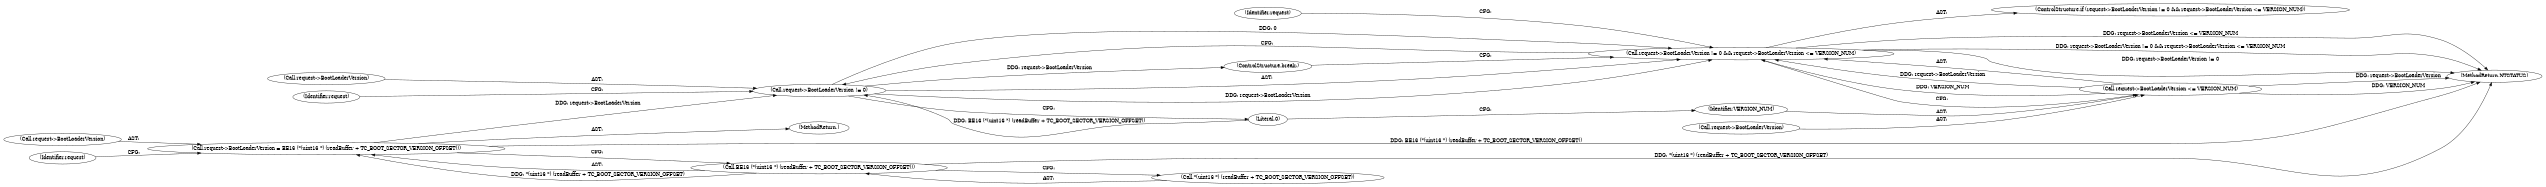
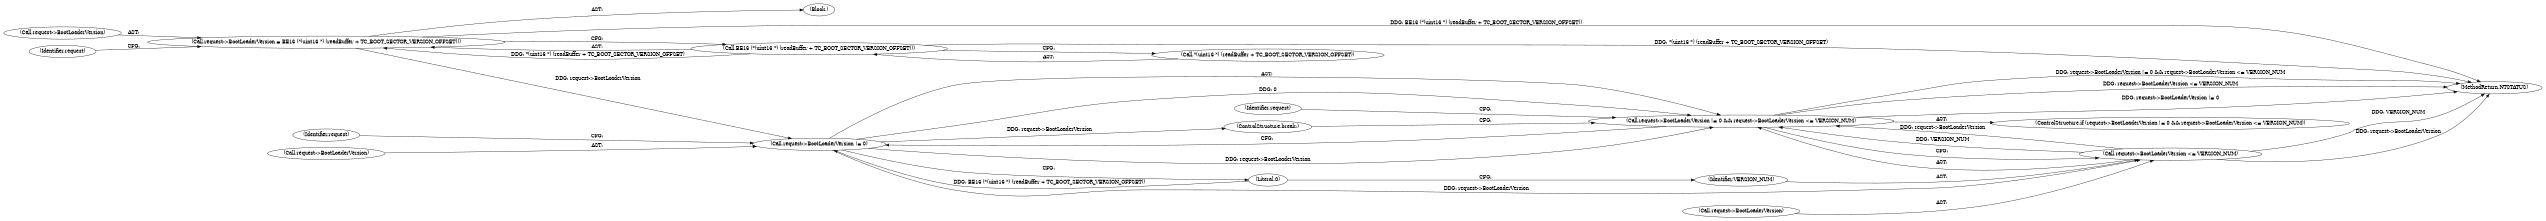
  digraph {
    rankdir=LR
    n1 [label="(Call,request->BootLoaderVersion != 0)"]
    n2 [label="(Call,request->BootLoaderVersion != 0 && request->BootLoaderVersion <= VERSION_NUM)"]
    n3 [label="(Call,request->BootLoaderVersion <= VERSION_NUM)"]
    n4 [label="(Literal,0)"]
    n5 [label="(ControlStructure,break;)"]
    n6 [label="(MethodReturn,NTSTATUS)"]
    n7 [label="(ControlStructure,if (request->BootLoaderVersion != 0 && request->BootLoaderVersion <= VERSION_NUM))"]
    n8 [label="(Identifier,VERSION_NUM)"]
    n9 [label="(Call,request->BootLoaderVersion = BE16 (*(uint16 *) (readBuffer + TC_BOOT_SECTOR_VERSION_OFFSET)))"]
    n10 [label="(Call,BE16 (*(uint16 *) (readBuffer + TC_BOOT_SECTOR_VERSION_OFFSET)))"]
-   n11 [label="(MethodReturn,)"]
+   n11 [label="(Block,)"]
    n12 [label="(Call,*(uint16 *) (readBuffer + TC_BOOT_SECTOR_VERSION_OFFSET))"]
    n13 [label="(Call,request->BootLoaderVersion)"]
    n14 [label="(Identifier,request)"]
    n15 [label="(Identifier,request)"]
    n16 [label="(Call,request->BootLoaderVersion)"]
    n17 [label="(Identifier,request)"]
    n18 [label="(Call,request->BootLoaderVersion)"]
    n1 -> n2 [label="AST: "]
    n1 -> n2 [label="DDG: request->BootLoaderVersion"]
    n1 -> n2 [label="DDG: 0"]
+   n1 -> n3 [label="DDG: request->BootLoaderVersion"]
    n1 -> n4 [label="CFG: "]
    n1 -> n5 [label="DDG: request->BootLoaderVersion"]
    n2 -> n1 [label="CFG: "]
    n2 -> n3 [label="CFG: "]
    n2 -> n6 [label="DDG: request->BootLoaderVersion <= VERSION_NUM"]
    n2 -> n6 [label="DDG: request->BootLoaderVersion != 0 && request->BootLoaderVersion <= VERSION_NUM"]
    n2 -> n6 [label="DDG: request->BootLoaderVersion != 0"]
    n2 -> n7 [label="AST: "]
    n3 -> n2 [label="AST: "]
    n3 -> n2 [label="DDG: request->BootLoaderVersion"]
    n3 -> n2 [label="DDG: VERSION_NUM"]
    n3 -> n6 [label="DDG: request->BootLoaderVersion"]
    n3 -> n6 [label="DDG: VERSION_NUM"]
    n4 -> n1 [label="DDG: BE16 (*(uint16 *) (readBuffer + TC_BOOT_SECTOR_VERSION_OFFSET))"]
    n4 -> n8 [label="CFG: "]
    n5 -> n2 [label="CFG: "]
    n8 -> n3 [label="AST: "]
    n9 -> n1 [label="DDG: request->BootLoaderVersion"]
    n9 -> n6 [label="DDG: BE16 (*(uint16 *) (readBuffer + TC_BOOT_SECTOR_VERSION_OFFSET))"]
    n9 -> n10 [label="CFG: "]
    n9 -> n11 [label="AST: "]
    n10 -> n6 [label="DDG: *(uint16 *) (readBuffer + TC_BOOT_SECTOR_VERSION_OFFSET)"]
    n10 -> n9 [label="AST: "]
    n10 -> n9 [label="DDG: *(uint16 *) (readBuffer + TC_BOOT_SECTOR_VERSION_OFFSET)"]
    n10 -> n12 [label="CFG: "]
    n12 -> n10 [label="AST: "]
    n13 -> n9 [label="AST: "]
    n14 -> n1 [label="CFG: "]
    n15 -> n2 [label="CFG: "]
    n16 -> n3 [label="AST: "]
    n17 -> n9 [label="CFG: "]
    n18 -> n1 [label="AST: "]
  }
